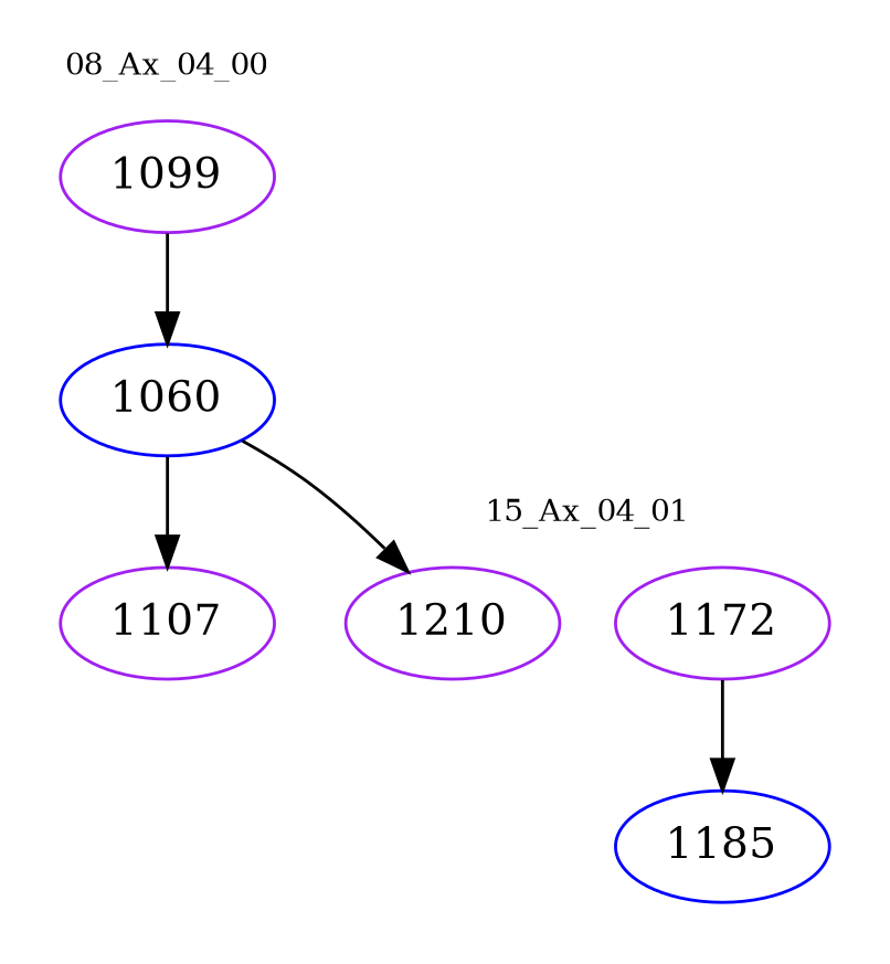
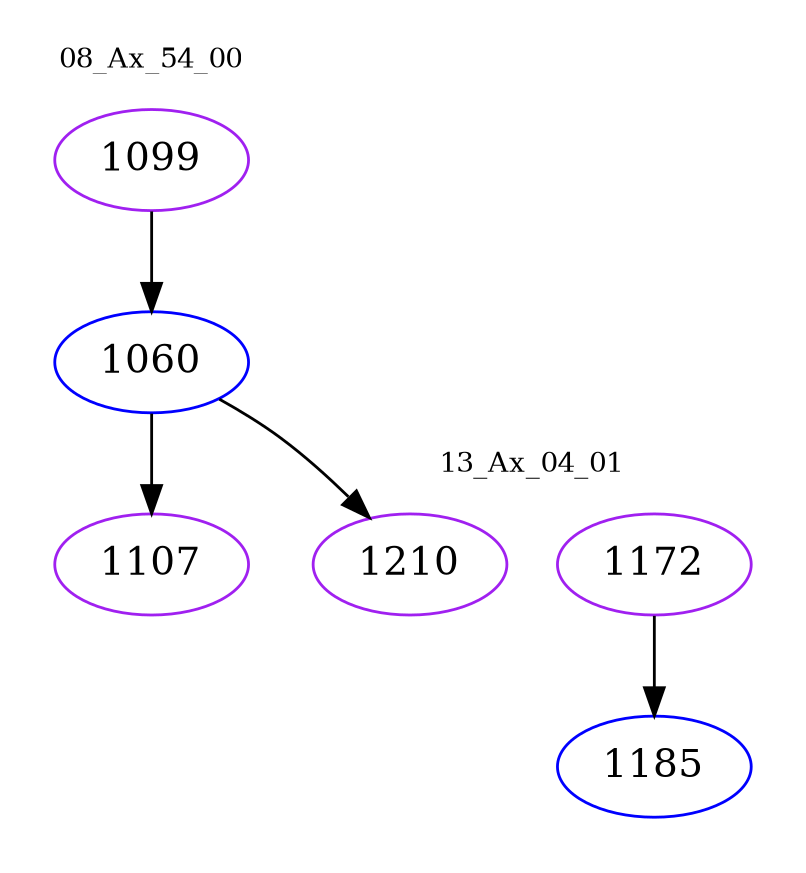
  digraph {
    node [color=purple]
    edge [color=black]
    n1 [label=1172]
    n2 [color=blue label=1185]
    n3 [label=1210]
    n4 [label=1099]
    n5 [color=blue label=1060]
    n6 [label=1107]
    subgraph cluster_1 {
      color=white
      fontsize=10
-     label="15_Ax_04_01"
+     label="13_Ax_04_01"
      n1
      n2
      n3
    }
    subgraph cluster_2 {
      color=white
      fontsize=10
-     label="08_Ax_04_00"
+     label="08_Ax_54_00"
      n4
      n5
      n6
    }
    n1 -> n2
    n4 -> n5
    n5 -> n3
    n5 -> n6
  }
